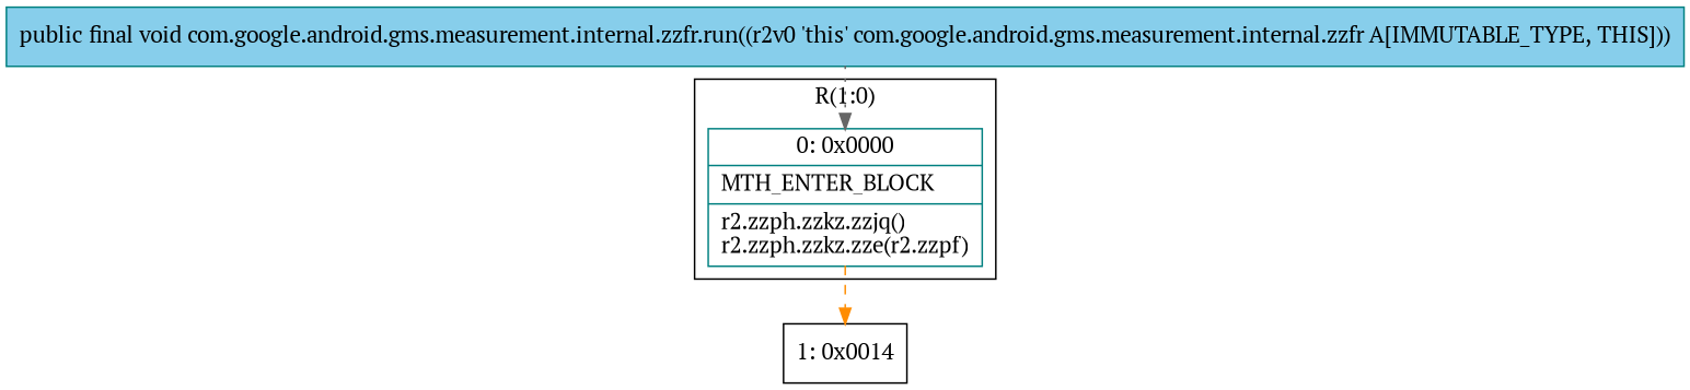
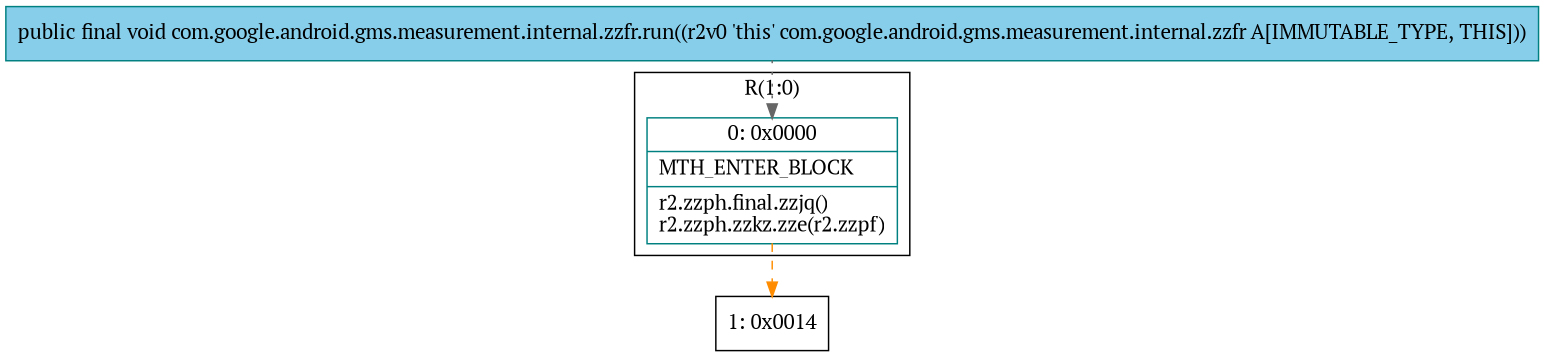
  digraph {
    fontname="PT Serif"
    node [color=teal shape=record style=filled fillcolor=white fontname="PT Serif"]
    edge [fontname="PT Serif"]
-   n1 [label="{0\:\ 0x0000|MTH_ENTER_BLOCK\l|r2.zzph.zzkz.zzjq()\lr2.zzph.zzkz.zze(r2.zzpf)\l}"]
+   n1 [label="{0\:\ 0x0000|MTH_ENTER_BLOCK\l|r2.zzph.final.zzjq()\lr2.zzph.zzkz.zze(r2.zzpf)\l}"]
    n2 [color=black label="{1\:\ 0x0014}"]
    n3 [label="{public final void com.google.android.gms.measurement.internal.zzfr.run((r2v0 'this' com.google.android.gms.measurement.internal.zzfr A[IMMUTABLE_TYPE, THIS])) }" fillcolor=skyblue]
    subgraph cluster_1 {
      label="R(1:0)"
      n1
    }
    n1 -> n2 [color=darkorange style=dashed]
    n3 -> n1 [color=gray40 style=dotted]
  }
